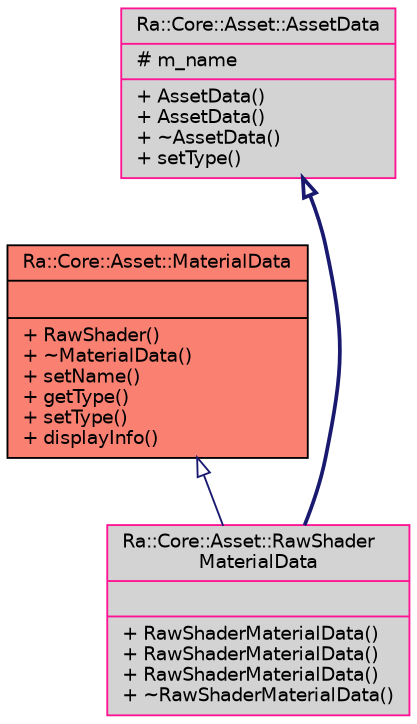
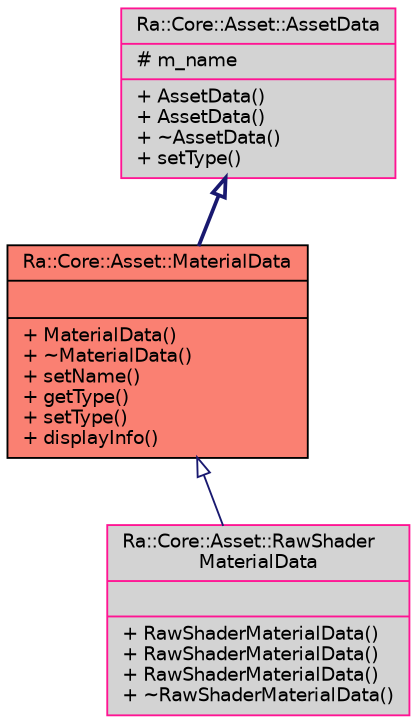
  digraph {
    node [color=deeppink fillcolor=lightgrey fontname=Helvetica fontsize=10 shape=record style=filled]
    edge [arrowtail=onormal color=midnightblue dir=back fontname=Helvetica fontsize=10 labelfontname=Helvetica labelfontsize=10]
-   n1 [color=black fillcolor=salmon fontcolor=black height=0.2 label="{Ra::Core::Asset::MaterialData\n||+ RawShader()\l+ ~MaterialData()\l+ setName()\l+ getType()\l+ setType()\l+ displayInfo()\l}" width=0.4]
+   n1 [color=black fillcolor=salmon fontcolor=black height=0.2 label="{Ra::Core::Asset::MaterialData\n||+ MaterialData()\l+ ~MaterialData()\l+ setName()\l+ getType()\l+ setType()\l+ displayInfo()\l}" width=0.4]
    n2 [height=0.2 label="{Ra::Core::Asset::RawShader\lMaterialData\n||+ RawShaderMaterialData()\l+ RawShaderMaterialData()\l+ RawShaderMaterialData()\l+ ~RawShaderMaterialData()\l}" width=0.4]
    n3 [height=0.2 label="{Ra::Core::Asset::AssetData\n|# m_name\l|+ AssetData()\l+ AssetData()\l+ ~AssetData()\l+ setType()\l}" width=0.4]
    n1 -> n2 [style=solid]
-   n3 -> n2 [style=bold]
+   n3 -> n1 [style=bold]
  }
